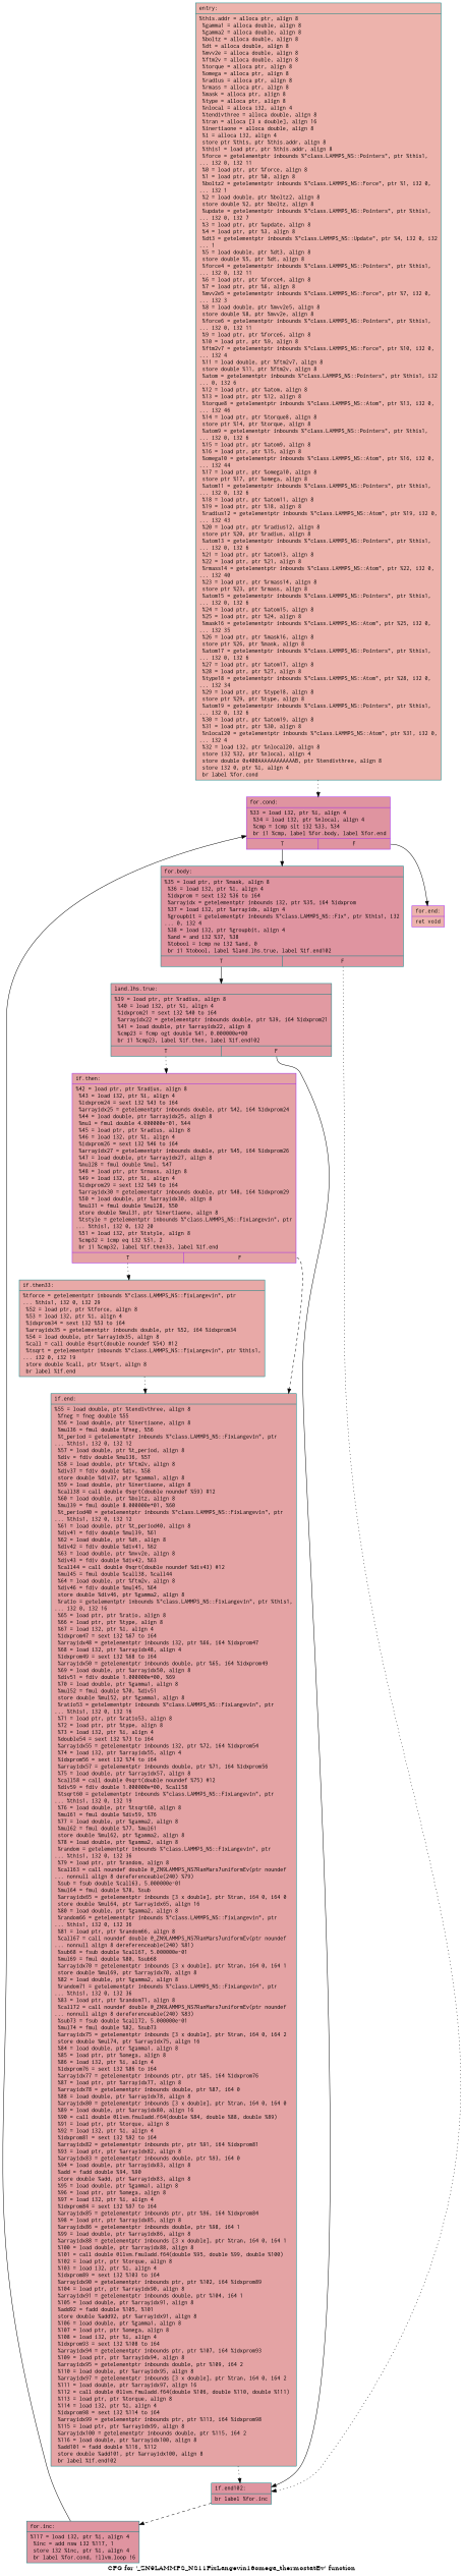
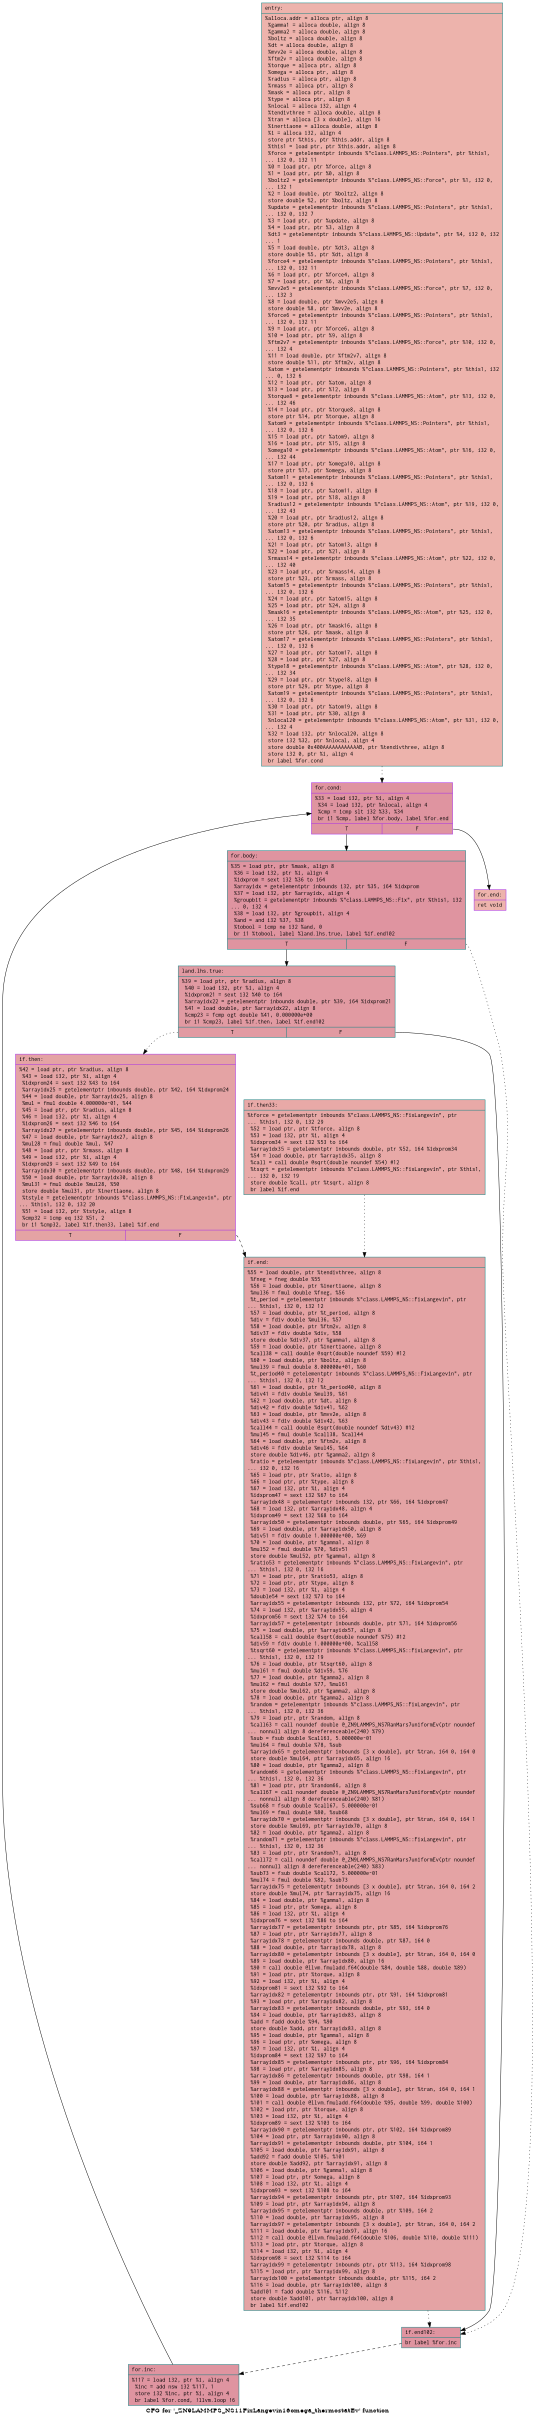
  digraph {
    label="CFG for '_ZN9LAMMPS_NS11FixLangevin16omega_thermostatEv' function"
    node [color=teal fillcolor="#b70d2870" fontname=Courier shape=record style=filled]
    edge [style=dotted]
-   n1 [fillcolor="#d6524470" label="{entry:\l|  %this.addr = alloca ptr, align 8\l  %gamma1 = alloca double, align 8\l  %gamma2 = alloca double, align 8\l  %boltz = alloca double, align 8\l  %dt = alloca double, align 8\l  %mvv2e = alloca double, align 8\l  %ftm2v = alloca double, align 8\l  %torque = alloca ptr, align 8\l  %omega = alloca ptr, align 8\l  %radius = alloca ptr, align 8\l  %rmass = alloca ptr, align 8\l  %mask = alloca ptr, align 8\l  %type = alloca ptr, align 8\l  %nlocal = alloca i32, align 4\l  %tendivthree = alloca double, align 8\l  %tran = alloca [3 x double], align 16\l  %inertiaone = alloca double, align 8\l  %i = alloca i32, align 4\l  store ptr %this, ptr %this.addr, align 8\l  %this1 = load ptr, ptr %this.addr, align 8\l  %force = getelementptr inbounds %\"class.LAMMPS_NS::Pointers\", ptr %this1,\l... i32 0, i32 11\l  %0 = load ptr, ptr %force, align 8\l  %1 = load ptr, ptr %0, align 8\l  %boltz2 = getelementptr inbounds %\"class.LAMMPS_NS::Force\", ptr %1, i32 0,\l... i32 1\l  %2 = load double, ptr %boltz2, align 8\l  store double %2, ptr %boltz, align 8\l  %update = getelementptr inbounds %\"class.LAMMPS_NS::Pointers\", ptr %this1,\l... i32 0, i32 7\l  %3 = load ptr, ptr %update, align 8\l  %4 = load ptr, ptr %3, align 8\l  %dt3 = getelementptr inbounds %\"class.LAMMPS_NS::Update\", ptr %4, i32 0, i32\l... 1\l  %5 = load double, ptr %dt3, align 8\l  store double %5, ptr %dt, align 8\l  %force4 = getelementptr inbounds %\"class.LAMMPS_NS::Pointers\", ptr %this1,\l... i32 0, i32 11\l  %6 = load ptr, ptr %force4, align 8\l  %7 = load ptr, ptr %6, align 8\l  %mvv2e5 = getelementptr inbounds %\"class.LAMMPS_NS::Force\", ptr %7, i32 0,\l... i32 3\l  %8 = load double, ptr %mvv2e5, align 8\l  store double %8, ptr %mvv2e, align 8\l  %force6 = getelementptr inbounds %\"class.LAMMPS_NS::Pointers\", ptr %this1,\l... i32 0, i32 11\l  %9 = load ptr, ptr %force6, align 8\l  %10 = load ptr, ptr %9, align 8\l  %ftm2v7 = getelementptr inbounds %\"class.LAMMPS_NS::Force\", ptr %10, i32 0,\l... i32 4\l  %11 = load double, ptr %ftm2v7, align 8\l  store double %11, ptr %ftm2v, align 8\l  %atom = getelementptr inbounds %\"class.LAMMPS_NS::Pointers\", ptr %this1, i32\l... 0, i32 6\l  %12 = load ptr, ptr %atom, align 8\l  %13 = load ptr, ptr %12, align 8\l  %torque8 = getelementptr inbounds %\"class.LAMMPS_NS::Atom\", ptr %13, i32 0,\l... i32 46\l  %14 = load ptr, ptr %torque8, align 8\l  store ptr %14, ptr %torque, align 8\l  %atom9 = getelementptr inbounds %\"class.LAMMPS_NS::Pointers\", ptr %this1,\l... i32 0, i32 6\l  %15 = load ptr, ptr %atom9, align 8\l  %16 = load ptr, ptr %15, align 8\l  %omega10 = getelementptr inbounds %\"class.LAMMPS_NS::Atom\", ptr %16, i32 0,\l... i32 44\l  %17 = load ptr, ptr %omega10, align 8\l  store ptr %17, ptr %omega, align 8\l  %atom11 = getelementptr inbounds %\"class.LAMMPS_NS::Pointers\", ptr %this1,\l... i32 0, i32 6\l  %18 = load ptr, ptr %atom11, align 8\l  %19 = load ptr, ptr %18, align 8\l  %radius12 = getelementptr inbounds %\"class.LAMMPS_NS::Atom\", ptr %19, i32 0,\l... i32 43\l  %20 = load ptr, ptr %radius12, align 8\l  store ptr %20, ptr %radius, align 8\l  %atom13 = getelementptr inbounds %\"class.LAMMPS_NS::Pointers\", ptr %this1,\l... i32 0, i32 6\l  %21 = load ptr, ptr %atom13, align 8\l  %22 = load ptr, ptr %21, align 8\l  %rmass14 = getelementptr inbounds %\"class.LAMMPS_NS::Atom\", ptr %22, i32 0,\l... i32 40\l  %23 = load ptr, ptr %rmass14, align 8\l  store ptr %23, ptr %rmass, align 8\l  %atom15 = getelementptr inbounds %\"class.LAMMPS_NS::Pointers\", ptr %this1,\l... i32 0, i32 6\l  %24 = load ptr, ptr %atom15, align 8\l  %25 = load ptr, ptr %24, align 8\l  %mask16 = getelementptr inbounds %\"class.LAMMPS_NS::Atom\", ptr %25, i32 0,\l... i32 35\l  %26 = load ptr, ptr %mask16, align 8\l  store ptr %26, ptr %mask, align 8\l  %atom17 = getelementptr inbounds %\"class.LAMMPS_NS::Pointers\", ptr %this1,\l... i32 0, i32 6\l  %27 = load ptr, ptr %atom17, align 8\l  %28 = load ptr, ptr %27, align 8\l  %type18 = getelementptr inbounds %\"class.LAMMPS_NS::Atom\", ptr %28, i32 0,\l... i32 34\l  %29 = load ptr, ptr %type18, align 8\l  store ptr %29, ptr %type, align 8\l  %atom19 = getelementptr inbounds %\"class.LAMMPS_NS::Pointers\", ptr %this1,\l... i32 0, i32 6\l  %30 = load ptr, ptr %atom19, align 8\l  %31 = load ptr, ptr %30, align 8\l  %nlocal20 = getelementptr inbounds %\"class.LAMMPS_NS::Atom\", ptr %31, i32 0,\l... i32 4\l  %32 = load i32, ptr %nlocal20, align 8\l  store i32 %32, ptr %nlocal, align 4\l  store double 0x400AAAAAAAAAAAAB, ptr %tendivthree, align 8\l  store i32 0, ptr %i, align 4\l  br label %for.cond\l}"]
+   n1 [fillcolor="#d6524470" label="{entry:\l|  %alloca.addr = alloca ptr, align 8\l  %gamma1 = alloca double, align 8\l  %gamma2 = alloca double, align 8\l  %boltz = alloca double, align 8\l  %dt = alloca double, align 8\l  %mvv2e = alloca double, align 8\l  %ftm2v = alloca double, align 8\l  %torque = alloca ptr, align 8\l  %omega = alloca ptr, align 8\l  %radius = alloca ptr, align 8\l  %rmass = alloca ptr, align 8\l  %mask = alloca ptr, align 8\l  %type = alloca ptr, align 8\l  %nlocal = alloca i32, align 4\l  %tendivthree = alloca double, align 8\l  %tran = alloca [3 x double], align 16\l  %inertiaone = alloca double, align 8\l  %i = alloca i32, align 4\l  store ptr %this, ptr %this.addr, align 8\l  %this1 = load ptr, ptr %this.addr, align 8\l  %force = getelementptr inbounds %\"class.LAMMPS_NS::Pointers\", ptr %this1,\l... i32 0, i32 11\l  %0 = load ptr, ptr %force, align 8\l  %1 = load ptr, ptr %0, align 8\l  %boltz2 = getelementptr inbounds %\"class.LAMMPS_NS::Force\", ptr %1, i32 0,\l... i32 1\l  %2 = load double, ptr %boltz2, align 8\l  store double %2, ptr %boltz, align 8\l  %update = getelementptr inbounds %\"class.LAMMPS_NS::Pointers\", ptr %this1,\l... i32 0, i32 7\l  %3 = load ptr, ptr %update, align 8\l  %4 = load ptr, ptr %3, align 8\l  %dt3 = getelementptr inbounds %\"class.LAMMPS_NS::Update\", ptr %4, i32 0, i32\l... 1\l  %5 = load double, ptr %dt3, align 8\l  store double %5, ptr %dt, align 8\l  %force4 = getelementptr inbounds %\"class.LAMMPS_NS::Pointers\", ptr %this1,\l... i32 0, i32 11\l  %6 = load ptr, ptr %force4, align 8\l  %7 = load ptr, ptr %6, align 8\l  %mvv2e5 = getelementptr inbounds %\"class.LAMMPS_NS::Force\", ptr %7, i32 0,\l... i32 3\l  %8 = load double, ptr %mvv2e5, align 8\l  store double %8, ptr %mvv2e, align 8\l  %force6 = getelementptr inbounds %\"class.LAMMPS_NS::Pointers\", ptr %this1,\l... i32 0, i32 11\l  %9 = load ptr, ptr %force6, align 8\l  %10 = load ptr, ptr %9, align 8\l  %ftm2v7 = getelementptr inbounds %\"class.LAMMPS_NS::Force\", ptr %10, i32 0,\l... i32 4\l  %11 = load double, ptr %ftm2v7, align 8\l  store double %11, ptr %ftm2v, align 8\l  %atom = getelementptr inbounds %\"class.LAMMPS_NS::Pointers\", ptr %this1, i32\l... 0, i32 6\l  %12 = load ptr, ptr %atom, align 8\l  %13 = load ptr, ptr %12, align 8\l  %torque8 = getelementptr inbounds %\"class.LAMMPS_NS::Atom\", ptr %13, i32 0,\l... i32 46\l  %14 = load ptr, ptr %torque8, align 8\l  store ptr %14, ptr %torque, align 8\l  %atom9 = getelementptr inbounds %\"class.LAMMPS_NS::Pointers\", ptr %this1,\l... i32 0, i32 6\l  %15 = load ptr, ptr %atom9, align 8\l  %16 = load ptr, ptr %15, align 8\l  %omega10 = getelementptr inbounds %\"class.LAMMPS_NS::Atom\", ptr %16, i32 0,\l... i32 44\l  %17 = load ptr, ptr %omega10, align 8\l  store ptr %17, ptr %omega, align 8\l  %atom11 = getelementptr inbounds %\"class.LAMMPS_NS::Pointers\", ptr %this1,\l... i32 0, i32 6\l  %18 = load ptr, ptr %atom11, align 8\l  %19 = load ptr, ptr %18, align 8\l  %radius12 = getelementptr inbounds %\"class.LAMMPS_NS::Atom\", ptr %19, i32 0,\l... i32 43\l  %20 = load ptr, ptr %radius12, align 8\l  store ptr %20, ptr %radius, align 8\l  %atom13 = getelementptr inbounds %\"class.LAMMPS_NS::Pointers\", ptr %this1,\l... i32 0, i32 6\l  %21 = load ptr, ptr %atom13, align 8\l  %22 = load ptr, ptr %21, align 8\l  %rmass14 = getelementptr inbounds %\"class.LAMMPS_NS::Atom\", ptr %22, i32 0,\l... i32 40\l  %23 = load ptr, ptr %rmass14, align 8\l  store ptr %23, ptr %rmass, align 8\l  %atom15 = getelementptr inbounds %\"class.LAMMPS_NS::Pointers\", ptr %this1,\l... i32 0, i32 6\l  %24 = load ptr, ptr %atom15, align 8\l  %25 = load ptr, ptr %24, align 8\l  %mask16 = getelementptr inbounds %\"class.LAMMPS_NS::Atom\", ptr %25, i32 0,\l... i32 35\l  %26 = load ptr, ptr %mask16, align 8\l  store ptr %26, ptr %mask, align 8\l  %atom17 = getelementptr inbounds %\"class.LAMMPS_NS::Pointers\", ptr %this1,\l... i32 0, i32 6\l  %27 = load ptr, ptr %atom17, align 8\l  %28 = load ptr, ptr %27, align 8\l  %type18 = getelementptr inbounds %\"class.LAMMPS_NS::Atom\", ptr %28, i32 0,\l... i32 34\l  %29 = load ptr, ptr %type18, align 8\l  store ptr %29, ptr %type, align 8\l  %atom19 = getelementptr inbounds %\"class.LAMMPS_NS::Pointers\", ptr %this1,\l... i32 0, i32 6\l  %30 = load ptr, ptr %atom19, align 8\l  %31 = load ptr, ptr %30, align 8\l  %nlocal20 = getelementptr inbounds %\"class.LAMMPS_NS::Atom\", ptr %31, i32 0,\l... i32 4\l  %32 = load i32, ptr %nlocal20, align 8\l  store i32 %32, ptr %nlocal, align 4\l  store double 0x400AAAAAAAAAAAAB, ptr %tendivthree, align 8\l  store i32 0, ptr %i, align 4\l  br label %for.cond\l}"]
    n2 [color=purple label="{for.cond:\l|  %33 = load i32, ptr %i, align 4\l  %34 = load i32, ptr %nlocal, align 4\l  %cmp = icmp slt i32 %33, %34\l  br i1 %cmp, label %for.body, label %for.end\l|{<s0>T|<s1>F}}"]
    n3 [label="{for.body:\l|  %35 = load ptr, ptr %mask, align 8\l  %36 = load i32, ptr %i, align 4\l  %idxprom = sext i32 %36 to i64\l  %arrayidx = getelementptr inbounds i32, ptr %35, i64 %idxprom\l  %37 = load i32, ptr %arrayidx, align 4\l  %groupbit = getelementptr inbounds %\"class.LAMMPS_NS::Fix\", ptr %this1, i32\l... 0, i32 4\l  %38 = load i32, ptr %groupbit, align 4\l  %and = and i32 %37, %38\l  %tobool = icmp ne i32 %and, 0\l  br i1 %tobool, label %land.lhs.true, label %if.end102\l|{<s0>T|<s1>F}}"]
    n4 [color=purple fillcolor="#d6524470" label="{for.end:\l|  ret void\l}"]
    n5 [fillcolor="#bb1b2c70" label="{land.lhs.true:\l|  %39 = load ptr, ptr %radius, align 8\l  %40 = load i32, ptr %i, align 4\l  %idxprom21 = sext i32 %40 to i64\l  %arrayidx22 = getelementptr inbounds double, ptr %39, i64 %idxprom21\l  %41 = load double, ptr %arrayidx22, align 8\l  %cmp23 = fcmp ogt double %41, 0.000000e+00\l  br i1 %cmp23, label %if.then, label %if.end102\l|{<s0>T|<s1>F}}"]
    n6 [label="{if.end102:\l|  br label %for.inc\l}"]
    n7 [color=purple fillcolor="#c32e3170" label="{if.then:\l|  %42 = load ptr, ptr %radius, align 8\l  %43 = load i32, ptr %i, align 4\l  %idxprom24 = sext i32 %43 to i64\l  %arrayidx25 = getelementptr inbounds double, ptr %42, i64 %idxprom24\l  %44 = load double, ptr %arrayidx25, align 8\l  %mul = fmul double 4.000000e-01, %44\l  %45 = load ptr, ptr %radius, align 8\l  %46 = load i32, ptr %i, align 4\l  %idxprom26 = sext i32 %46 to i64\l  %arrayidx27 = getelementptr inbounds double, ptr %45, i64 %idxprom26\l  %47 = load double, ptr %arrayidx27, align 8\l  %mul28 = fmul double %mul, %47\l  %48 = load ptr, ptr %rmass, align 8\l  %49 = load i32, ptr %i, align 4\l  %idxprom29 = sext i32 %49 to i64\l  %arrayidx30 = getelementptr inbounds double, ptr %48, i64 %idxprom29\l  %50 = load double, ptr %arrayidx30, align 8\l  %mul31 = fmul double %mul28, %50\l  store double %mul31, ptr %inertiaone, align 8\l  %tstyle = getelementptr inbounds %\"class.LAMMPS_NS::FixLangevin\", ptr\l... %this1, i32 0, i32 20\l  %51 = load i32, ptr %tstyle, align 8\l  %cmp32 = icmp eq i32 %51, 2\l  br i1 %cmp32, label %if.then33, label %if.end\l|{<s0>T|<s1>F}}"]
    n8 [label="{for.inc:\l|  %117 = load i32, ptr %i, align 4\l  %inc = add nsw i32 %117, 1\l  store i32 %inc, ptr %i, align 4\l  br label %for.cond, !llvm.loop !6\l}"]
    n9 [fillcolor="#ca3b3770" label="{if.then33:\l|  %tforce = getelementptr inbounds %\"class.LAMMPS_NS::FixLangevin\", ptr\l... %this1, i32 0, i32 29\l  %52 = load ptr, ptr %tforce, align 8\l  %53 = load i32, ptr %i, align 4\l  %idxprom34 = sext i32 %53 to i64\l  %arrayidx35 = getelementptr inbounds double, ptr %52, i64 %idxprom34\l  %54 = load double, ptr %arrayidx35, align 8\l  %call = call double @sqrt(double noundef %54) #12\l  %tsqrt = getelementptr inbounds %\"class.LAMMPS_NS::FixLangevin\", ptr %this1,\l... i32 0, i32 19\l  store double %call, ptr %tsqrt, align 8\l  br label %if.end\l}"]
    n10 [fillcolor="#c32e3170" label="{if.end:\l|  %55 = load double, ptr %tendivthree, align 8\l  %fneg = fneg double %55\l  %56 = load double, ptr %inertiaone, align 8\l  %mul36 = fmul double %fneg, %56\l  %t_period = getelementptr inbounds %\"class.LAMMPS_NS::FixLangevin\", ptr\l... %this1, i32 0, i32 12\l  %57 = load double, ptr %t_period, align 8\l  %div = fdiv double %mul36, %57\l  %58 = load double, ptr %ftm2v, align 8\l  %div37 = fdiv double %div, %58\l  store double %div37, ptr %gamma1, align 8\l  %59 = load double, ptr %inertiaone, align 8\l  %call38 = call double @sqrt(double noundef %59) #12\l  %60 = load double, ptr %boltz, align 8\l  %mul39 = fmul double 8.000000e+01, %60\l  %t_period40 = getelementptr inbounds %\"class.LAMMPS_NS::FixLangevin\", ptr\l... %this1, i32 0, i32 12\l  %61 = load double, ptr %t_period40, align 8\l  %div41 = fdiv double %mul39, %61\l  %62 = load double, ptr %dt, align 8\l  %div42 = fdiv double %div41, %62\l  %63 = load double, ptr %mvv2e, align 8\l  %div43 = fdiv double %div42, %63\l  %call44 = call double @sqrt(double noundef %div43) #12\l  %mul45 = fmul double %call38, %call44\l  %64 = load double, ptr %ftm2v, align 8\l  %div46 = fdiv double %mul45, %64\l  store double %div46, ptr %gamma2, align 8\l  %ratio = getelementptr inbounds %\"class.LAMMPS_NS::FixLangevin\", ptr %this1,\l... i32 0, i32 16\l  %65 = load ptr, ptr %ratio, align 8\l  %66 = load ptr, ptr %type, align 8\l  %67 = load i32, ptr %i, align 4\l  %idxprom47 = sext i32 %67 to i64\l  %arrayidx48 = getelementptr inbounds i32, ptr %66, i64 %idxprom47\l  %68 = load i32, ptr %arrayidx48, align 4\l  %idxprom49 = sext i32 %68 to i64\l  %arrayidx50 = getelementptr inbounds double, ptr %65, i64 %idxprom49\l  %69 = load double, ptr %arrayidx50, align 8\l  %div51 = fdiv double 1.000000e+00, %69\l  %70 = load double, ptr %gamma1, align 8\l  %mul52 = fmul double %70, %div51\l  store double %mul52, ptr %gamma1, align 8\l  %ratio53 = getelementptr inbounds %\"class.LAMMPS_NS::FixLangevin\", ptr\l... %this1, i32 0, i32 16\l  %71 = load ptr, ptr %ratio53, align 8\l  %72 = load ptr, ptr %type, align 8\l  %73 = load i32, ptr %i, align 4\l  %double54 = sext i32 %73 to i64\l  %arrayidx55 = getelementptr inbounds i32, ptr %72, i64 %idxprom54\l  %74 = load i32, ptr %arrayidx55, align 4\l  %idxprom56 = sext i32 %74 to i64\l  %arrayidx57 = getelementptr inbounds double, ptr %71, i64 %idxprom56\l  %75 = load double, ptr %arrayidx57, align 8\l  %call58 = call double @sqrt(double noundef %75) #12\l  %div59 = fdiv double 1.000000e+00, %call58\l  %tsqrt60 = getelementptr inbounds %\"class.LAMMPS_NS::FixLangevin\", ptr\l... %this1, i32 0, i32 19\l  %76 = load double, ptr %tsqrt60, align 8\l  %mul61 = fmul double %div59, %76\l  %77 = load double, ptr %gamma2, align 8\l  %mul62 = fmul double %77, %mul61\l  store double %mul62, ptr %gamma2, align 8\l  %78 = load double, ptr %gamma2, align 8\l  %random = getelementptr inbounds %\"class.LAMMPS_NS::FixLangevin\", ptr\l... %this1, i32 0, i32 36\l  %79 = load ptr, ptr %random, align 8\l  %call63 = call noundef double @_ZN9LAMMPS_NS7RanMars7uniformEv(ptr noundef\l... nonnull align 8 dereferenceable(240) %79)\l  %sub = fsub double %call63, 5.000000e-01\l  %mul64 = fmul double %78, %sub\l  %arrayidx65 = getelementptr inbounds [3 x double], ptr %tran, i64 0, i64 0\l  store double %mul64, ptr %arrayidx65, align 16\l  %80 = load double, ptr %gamma2, align 8\l  %random66 = getelementptr inbounds %\"class.LAMMPS_NS::FixLangevin\", ptr\l... %this1, i32 0, i32 36\l  %81 = load ptr, ptr %random66, align 8\l  %call67 = call noundef double @_ZN9LAMMPS_NS7RanMars7uniformEv(ptr noundef\l... nonnull align 8 dereferenceable(240) %81)\l  %sub68 = fsub double %call67, 5.000000e-01\l  %mul69 = fmul double %80, %sub68\l  %arrayidx70 = getelementptr inbounds [3 x double], ptr %tran, i64 0, i64 1\l  store double %mul69, ptr %arrayidx70, align 8\l  %82 = load double, ptr %gamma2, align 8\l  %random71 = getelementptr inbounds %\"class.LAMMPS_NS::FixLangevin\", ptr\l... %this1, i32 0, i32 36\l  %83 = load ptr, ptr %random71, align 8\l  %call72 = call noundef double @_ZN9LAMMPS_NS7RanMars7uniformEv(ptr noundef\l... nonnull align 8 dereferenceable(240) %83)\l  %sub73 = fsub double %call72, 5.000000e-01\l  %mul74 = fmul double %82, %sub73\l  %arrayidx75 = getelementptr inbounds [3 x double], ptr %tran, i64 0, i64 2\l  store double %mul74, ptr %arrayidx75, align 16\l  %84 = load double, ptr %gamma1, align 8\l  %85 = load ptr, ptr %omega, align 8\l  %86 = load i32, ptr %i, align 4\l  %idxprom76 = sext i32 %86 to i64\l  %arrayidx77 = getelementptr inbounds ptr, ptr %85, i64 %idxprom76\l  %87 = load ptr, ptr %arrayidx77, align 8\l  %arrayidx78 = getelementptr inbounds double, ptr %87, i64 0\l  %88 = load double, ptr %arrayidx78, align 8\l  %arrayidx80 = getelementptr inbounds [3 x double], ptr %tran, i64 0, i64 0\l  %89 = load double, ptr %arrayidx80, align 16\l  %90 = call double @llvm.fmuladd.f64(double %84, double %88, double %89)\l  %91 = load ptr, ptr %torque, align 8\l  %92 = load i32, ptr %i, align 4\l  %idxprom81 = sext i32 %92 to i64\l  %arrayidx82 = getelementptr inbounds ptr, ptr %91, i64 %idxprom81\l  %93 = load ptr, ptr %arrayidx82, align 8\l  %arrayidx83 = getelementptr inbounds double, ptr %93, i64 0\l  %94 = load double, ptr %arrayidx83, align 8\l  %add = fadd double %94, %90\l  store double %add, ptr %arrayidx83, align 8\l  %95 = load double, ptr %gamma1, align 8\l  %96 = load ptr, ptr %omega, align 8\l  %97 = load i32, ptr %i, align 4\l  %idxprom84 = sext i32 %97 to i64\l  %arrayidx85 = getelementptr inbounds ptr, ptr %96, i64 %idxprom84\l  %98 = load ptr, ptr %arrayidx85, align 8\l  %arrayidx86 = getelementptr inbounds double, ptr %98, i64 1\l  %99 = load double, ptr %arrayidx86, align 8\l  %arrayidx88 = getelementptr inbounds [3 x double], ptr %tran, i64 0, i64 1\l  %100 = load double, ptr %arrayidx88, align 8\l  %101 = call double @llvm.fmuladd.f64(double %95, double %99, double %100)\l  %102 = load ptr, ptr %torque, align 8\l  %103 = load i32, ptr %i, align 4\l  %idxprom89 = sext i32 %103 to i64\l  %arrayidx90 = getelementptr inbounds ptr, ptr %102, i64 %idxprom89\l  %104 = load ptr, ptr %arrayidx90, align 8\l  %arrayidx91 = getelementptr inbounds double, ptr %104, i64 1\l  %105 = load double, ptr %arrayidx91, align 8\l  %add92 = fadd double %105, %101\l  store double %add92, ptr %arrayidx91, align 8\l  %106 = load double, ptr %gamma1, align 8\l  %107 = load ptr, ptr %omega, align 8\l  %108 = load i32, ptr %i, align 4\l  %idxprom93 = sext i32 %108 to i64\l  %arrayidx94 = getelementptr inbounds ptr, ptr %107, i64 %idxprom93\l  %109 = load ptr, ptr %arrayidx94, align 8\l  %arrayidx95 = getelementptr inbounds double, ptr %109, i64 2\l  %110 = load double, ptr %arrayidx95, align 8\l  %arrayidx97 = getelementptr inbounds [3 x double], ptr %tran, i64 0, i64 2\l  %111 = load double, ptr %arrayidx97, align 16\l  %112 = call double @llvm.fmuladd.f64(double %106, double %110, double %111)\l  %113 = load ptr, ptr %torque, align 8\l  %114 = load i32, ptr %i, align 4\l  %idxprom98 = sext i32 %114 to i64\l  %arrayidx99 = getelementptr inbounds ptr, ptr %113, i64 %idxprom98\l  %115 = load ptr, ptr %arrayidx99, align 8\l  %arrayidx100 = getelementptr inbounds double, ptr %115, i64 2\l  %116 = load double, ptr %arrayidx100, align 8\l  %add101 = fadd double %116, %112\l  store double %add101, ptr %arrayidx100, align 8\l  br label %if.end102\l}"]
    n1 -> n2
    n2 -> n3 [style=solid tailport=s0]
    n2 -> n4 [style=solid tailport=s1]
    n3 -> n5 [style=solid tailport=s0]
    n3 -> n6 [tailport=s1]
    n5 -> n6 [style=solid tailport=s1]
    n5 -> n7 [tailport=s0]
    n6 -> n8 [style=dashed]
-   n7 -> n9 [tailport=s0]
    n7 -> n10 [style=dashed tailport=s1]
    n8 -> n2 [style=solid]
    n9 -> n10
    n10 -> n6
  }
